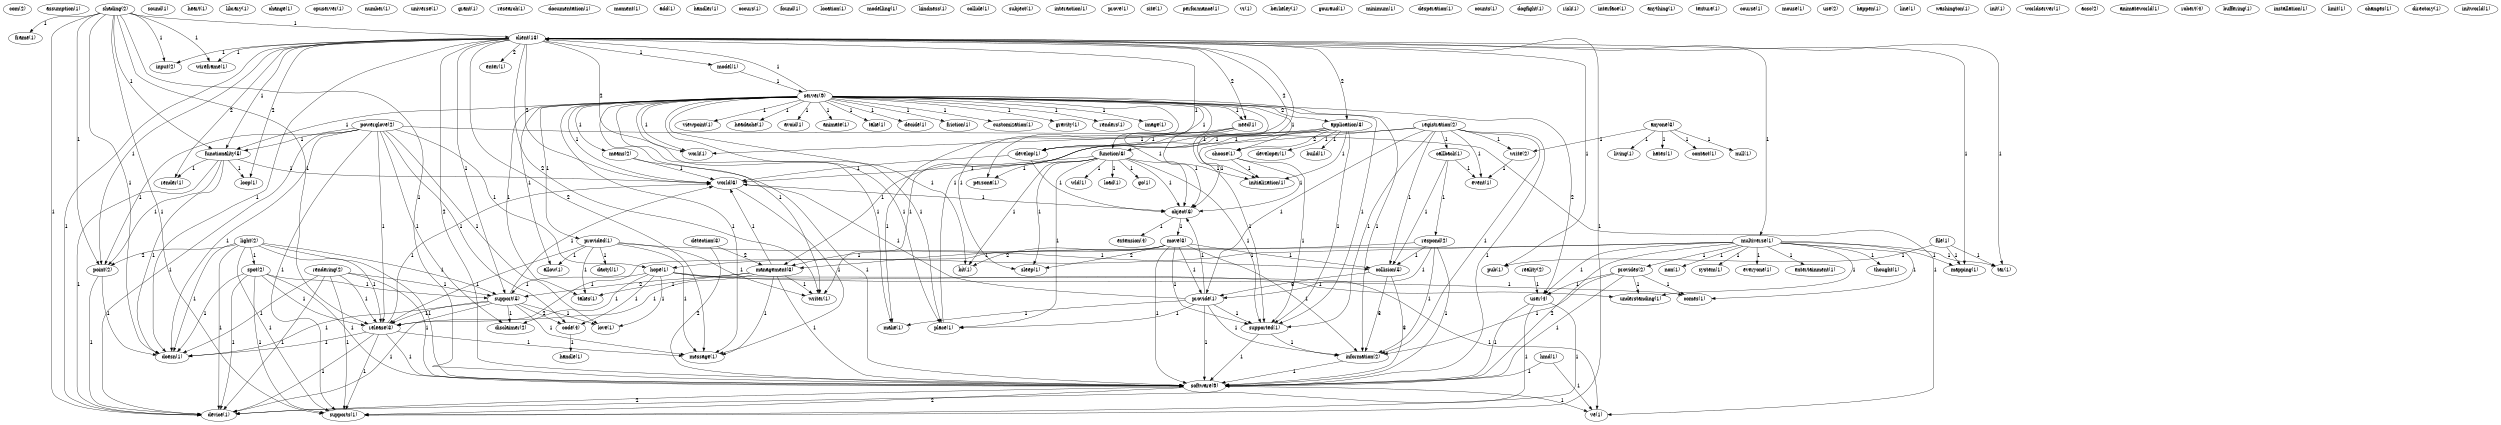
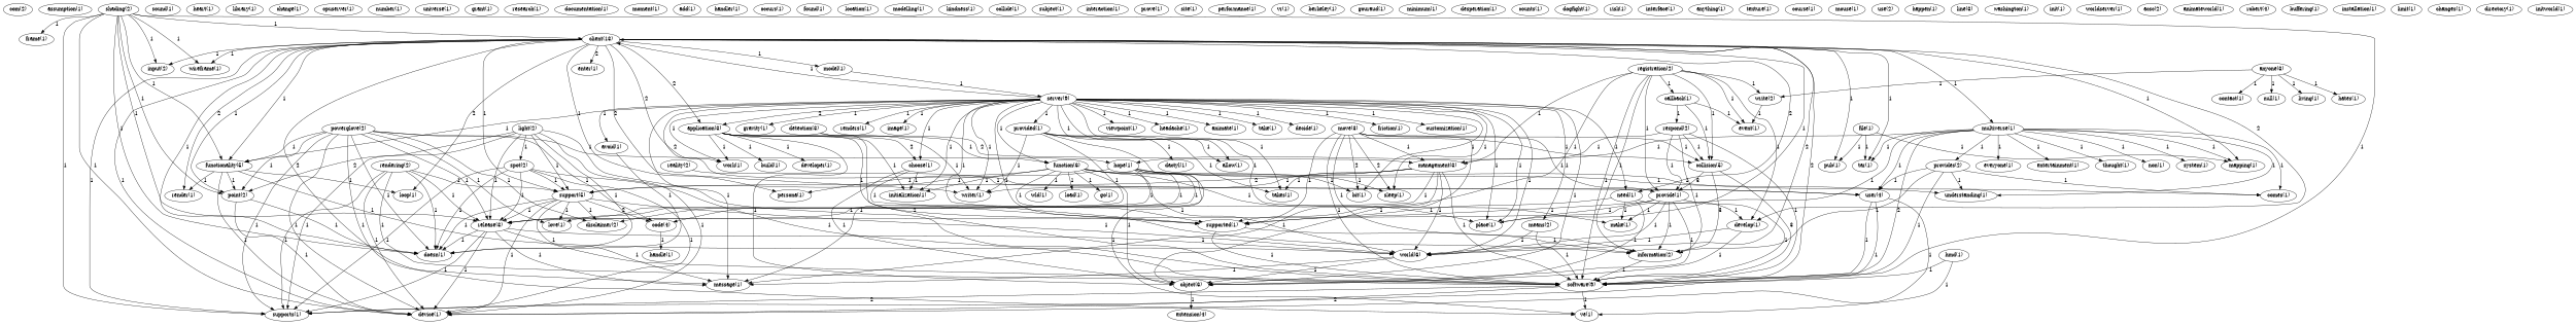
  digraph {
    n1 [label="com(2)"]
    n2 [label="assumption(1)"]
    n3 [label="shading(2)"]
    n4 [label="frame(1)"]
    n5 [label="client(13)"]
    n6 [label="input(2)"]
    n7 [label="wireframe(1)"]
    n8 [label="functionality(5)"]
    n9 [label="point(2)"]
    n10 [label="release(3)"]
    n11 [label="doesn(1)"]
    n12 [label="software(9)"]
    n13 [label="device(1)"]
    n14 [label="supports(1)"]
    n15 [label="application(3)"]
    n16 [label="work(1)"]
    n17 [label="need(1)"]
    n18 [label="writer(1)"]
    n19 [label="model(1)"]
    n20 [label="world(6)"]
    n21 [label="message(1)"]
    n22 [label="multiverse(1)"]
    n23 [label="render(1)"]
    n24 [label="persona(1)"]
    n25 [label="enter(1)"]
    n26 [label="mapping(1)"]
    n27 [label="develop(1)"]
    n28 [label="support(5)"]
    n29 [label="loop(1)"]
    n30 [label="tar(1)"]
    n31 [label="pub(1)"]
    n32 [label="ve(1)"]
    n33 [label="choose(1)"]
    n34 [label="function(6)"]
    n35 [label="initialization(1)"]
    n36 [label="supported(1)"]
    n37 [label="object(6)"]
    n38 [label="developer(1)"]
    n39 [label="build(1)"]
    n40 [label="make(1)"]
    n41 [label="server(9)"]
    n42 [label="user(4)"]
    n43 [label="thought(1)"]
    n44 [label="non(1)"]
    n45 [label="provides(2)"]
    n46 [label="system(1)"]
    n47 [label="everyone(1)"]
    n48 [label="entertainment(1)"]
    n49 [label="hope(1)"]
    n50 [label="comes(1)"]
    n51 [label="understanding(1)"]
    n52 [label="code(4)"]
    n53 [label="disclaimer(2)"]
    n54 [label="love(1)"]
    n55 [label="sound(1)"]
    n56 [label="place(1)"]
    n57 [label="viewpoint(1)"]
    n58 [label="headache(1)"]
    n59 [label="avoid(1)"]
    n60 [label="animate(1)"]
    n61 [label="take(1)"]
    n62 [label="decide(1)"]
    n63 [label="means(2)"]
    n64 [label="friction(1)"]
    n65 [label="provided(1)"]
    n66 [label="bit(1)"]
    n67 [label="sleep(1)"]
    n68 [label="takes(1)"]
    n69 [label="customization(1)"]
    n70 [label="gravity(1)"]
    n71 [label="allow(1)"]
    n72 [label="renders(1)"]
    n73 [label="information(2)"]
    n74 [label="image(1)"]
    n75 [label="load(1)"]
    n76 [label="go(1)"]
    n77 [label="wld(1)"]
    n78 [label="collision(5)"]
    n79 [label="dactyl(1)"]
    n80 [label="extension(4)"]
    n81 [label="provide(1)"]
    n82 [label="heart(1)"]
    n83 [label="anyone(3)"]
    n84 [label="living(1)"]
    n85 [label="write(2)"]
    n86 [label="hates(1)"]
    n87 [label="contact(1)"]
    n88 [label="null(1)"]
    n89 [label="event(1)"]
    n90 [label="library(1)"]
    n91 [label="change(1)"]
    n92 [label="cpuserver(1)"]
    n93 [label="number(1)"]
    n94 [label="universe(1)"]
    n95 [label="grant(1)"]
    n96 [label="research(1)"]
    n97 [label="documentation(1)"]
    n98 [label="handle(1)"]
    n99 [label="moment(1)"]
    n100 [label="add(1)"]
    n101 [label="handler(1)"]
    n102 [label="occurs(1)"]
    n103 [label="found(1)"]
    n104 [label="location(1)"]
    n105 [label="modelling(1)"]
    n106 [label="file(1)"]
    n107 [label="registration(2)"]
    n108 [label="callback(1)"]
    n109 [label="management(3)"]
    n110 [label="detection(3)"]
    n111 [label="respond(2)"]
    n112 [label="kindness(1)"]
    n113 [label="collide(1)"]
    n114 [label="subject(1)"]
    n115 [label="powerglove(2)"]
    n116 [label="interaction(1)"]
    n117 [label="prove(1)"]
    n118 [label="site(1)"]
    n119 [label="performance(1)"]
    n120 [label="vr(1)"]
    n121 [label="light(2)"]
    n122 [label="spot(2)"]
    n123 [label="berkeley(1)"]
    n124 [label="gouraud(1)"]
    n125 [label="minimum(1)"]
    n126 [label="desperation(1)"]
    n127 [label="reality(2)"]
    n128 [label="counts(1)"]
    n129 [label="move(3)"]
    n130 [label="dogfight(1)"]
    n131 [label="risk(1)"]
    n132 [label="interface(1)"]
    n133 [label="anything(1)"]
    n134 [label="texture(1)"]
    n135 [label="course(1)"]
    n136 [label="rendering(2)"]
    n137 [label="mouse(1)"]
    n138 [label="use(2)"]
    n139 [label="happen(1)"]
-   n140 [label="line(1)"]
+   n140 [label="line(3)"]
    n141 [label="washington(1)"]
    n142 [label="init(1)"]
    n143 [label="worldserver(1)"]
    n144 [label="acsc(2)"]
    n145 [label="animateworld(1)"]
    n146 [label="robert(4)"]
    n147 [label="hmd(1)"]
    n148 [label="buffering(1)"]
    n149 [label="installation(1)"]
    n150 [label="limit(1)"]
    n151 [label="changes(1)"]
    n152 [label="directory(1)"]
    n153 [label="initworld(1)"]
    n3 -> n4 [label=1]
    n3 -> n5 [label=1]
    n3 -> n6 [label=1]
    n3 -> n7 [label=1]
    n3 -> n8 [label=1]
    n3 -> n9 [label=1]
    n3 -> n10 [label=1]
    n3 -> n11 [label=1]
    n3 -> n12 [label=1]
    n3 -> n13 [label=1]
    n3 -> n14 [label=1]
    n5 -> n6 [label=1]
    n5 -> n7 [label=1]
    n5 -> n8 [label=1]
    n5 -> n9 [label=1]
    n5 -> n11 [label=1]
    n5 -> n12 [label=2]
    n5 -> n13 [label=1]
    n5 -> n14 [label=1]
    n5 -> n15 [label=2]
    n5 -> n16 [label=2]
    n5 -> n17 [label=2]
    n5 -> n18 [label=2]
    n5 -> n19 [label=1]
    n5 -> n20 [label=2]
    n5 -> n21 [label=2]
    n5 -> n22 [label=1]
    n5 -> n23 [label=2]
    n5 -> n24 [label=1]
    n5 -> n25 [label=2]
    n5 -> n26 [label=1]
    n5 -> n27 [label=2]
    n5 -> n28 [label=1]
    n5 -> n29 [label=2]
    n5 -> n30 [label=1]
    n5 -> n31 [label=1]
    n8 -> n9 [label=1]
-   n8 -> n11 [label=1]
+   n59 -> n11 [label=1]
    n8 -> n13 [label=1]
    n8 -> n20 [label=1]
    n8 -> n23 [label=1]
    n8 -> n29 [label=1]
    n9 -> n11 [label=1]
    n9 -> n13 [label=1]
    n10 -> n11 [label=1]
    n10 -> n12 [label=1]
    n10 -> n13 [label=1]
    n10 -> n14 [label=1]
    n10 -> n20 [label=1]
    n10 -> n21 [label=1]
    n12 -> n13 [label=2]
    n12 -> n14 [label=2]
    n12 -> n32 [label=1]
    n15 -> n16 [label=1]
    n15 -> n18 [label=1]
    n15 -> n33 [label=2]
    n15 -> n34 [label=1]
    n15 -> n35 [label=1]
    n15 -> n36 [label=1]
    n15 -> n37 [label=1]
    n15 -> n38 [label=1]
    n15 -> n39 [label=1]
    n17 -> n27 [label=1]
    n17 -> n36 [label=1]
    n17 -> n37 [label=1]
    n17 -> n40 [label=1]
    n19 -> n41 [label=1]
    n20 -> n21 [label=1]
    n20 -> n37 [label=1]
    n22 -> n10 [label=1]
    n22 -> n12 [label=2]
    n22 -> n26 [label=1]
    n22 -> n30 [label=1]
    n22 -> n42 [label=1]
    n22 -> n43 [label=1]
    n22 -> n44 [label=1]
    n22 -> n45 [label=1]
    n22 -> n46 [label=1]
    n22 -> n47 [label=1]
    n22 -> n48 [label=1]
    n22 -> n49 [label=1]
    n22 -> n50 [label=1]
    n22 -> n51 [label=1]
    n27 -> n20 [label=1]
    n27 -> n37 [label=1]
    n28 -> n10 [label=1]
    n28 -> n11 [label=1]
    n28 -> n13 [label=1]
    n28 -> n20 [label=1]
    n28 -> n21 [label=1]
    n28 -> n52 [label=2]
    n28 -> n53 [label=1]
    n28 -> n54 [label=1]
    n33 -> n35 [label=1]
    n33 -> n36 [label=1]
    n33 -> n37 [label=1]
    n34 -> n20 [label=1]
    n34 -> n24 [label=1]
    n34 -> n35 [label=1]
    n34 -> n36 [label=1]
    n34 -> n37 [label=1]
    n34 -> n56 [label=1]
    n34 -> n66 [label=1]
    n34 -> n67 [label=1]
    n34 -> n75 [label=1]
    n34 -> n76 [label=1]
    n34 -> n77 [label=1]
    n36 -> n12 [label=1]
    n36 -> n73 [label=1]
    n37 -> n80 [label=1]
    n41 -> n5 [label=1]
    n41 -> n8 [label=1]
    n41 -> n15 [label=2]
    n41 -> n16 [label=1]
    n41 -> n17 [label=1]
    n41 -> n18 [label=1]
    n41 -> n20 [label=1]
    n41 -> n21 [label=1]
    n41 -> n33 [label=1]
    n41 -> n34 [label=1]
    n41 -> n35 [label=1]
    n41 -> n36 [label=1]
    n41 -> n37 [label=1]
    n41 -> n40 [label=1]
    n41 -> n42 [label=2]
    n41 -> n56 [label=1]
    n41 -> n56 [label=1]
    n41 -> n57 [label=1]
    n41 -> n58 [label=1]
    n41 -> n59 [label=1]
    n41 -> n60 [label=1]
    n41 -> n61 [label=1]
    n41 -> n62 [label=1]
    n41 -> n63 [label=1]
    n41 -> n64 [label=1]
    n41 -> n65 [label=1]
    n41 -> n66 [label=1]
    n41 -> n67 [label=1]
    n41 -> n68 [label=1]
    n41 -> n69 [label=1]
    n41 -> n70 [label=1]
    n41 -> n71 [label=1]
    n41 -> n72 [label=1]
    n41 -> n73 [label=1]
    n41 -> n74 [label=1]
    n42 -> n12 [label=1]
    n42 -> n13 [label=1]
    n42 -> n14 [label=1]
    n45 -> n12 [label=1]
    n45 -> n42 [label=1]
    n45 -> n50 [label=1]
    n45 -> n51 [label=1]
    n45 -> n73 [label=1]
    n49 -> n28 [label=1]
    n49 -> n32 [label=1]
    n49 -> n50 [label=1]
    n49 -> n51 [label=1]
    n49 -> n52 [label=1]
    n49 -> n53 [label=1]
    n49 -> n54 [label=1]
    n52 -> n98 [label=1]
    n56 -> n5 [label=1]
    n63 -> n12 [label=1]
    n63 -> n20 [label=1]
    n65 -> n10 [label=1]
    n65 -> n18 [label=1]
    n65 -> n21 [label=1]
    n65 -> n68 [label=1]
    n65 -> n71 [label=1]
    n65 -> n78 [label=1]
    n65 -> n79 [label=1]
    n73 -> n12 [label=1]
    n78 -> n12 [label=3]
    n78 -> n73 [label=3]
    n78 -> n81 [label=3]
    n81 -> n12 [label=1]
    n81 -> n20 [label=1]
    n81 -> n36 [label=1]
    n81 -> n37 [label=1]
    n81 -> n40 [label=1]
    n81 -> n56 [label=1]
    n81 -> n73 [label=1]
    n83 -> n84 [label=1]
    n83 -> n85 [label=1]
    n83 -> n86 [label=1]
    n83 -> n87 [label=1]
    n83 -> n88 [label=1]
    n85 -> n89 [label=1]
    n106 -> n26 [label=1]
    n106 -> n30 [label=1]
    n106 -> n31 [label=1]
    n107 -> n12 [label=1]
    n107 -> n27 [label=1]
    n107 -> n36 [label=1]
    n107 -> n73 [label=1]
    n107 -> n78 [label=1]
    n107 -> n81 [label=1]
    n107 -> n85 [label=1]
    n107 -> n89 [label=1]
    n107 -> n108 [label=1]
    n107 -> n109 [label=1]
    n108 -> n78 [label=1]
    n108 -> n89 [label=1]
    n108 -> n111 [label=1]
    n109 -> n10 [label=1]
    n109 -> n12 [label=1]
    n109 -> n18 [label=1]
    n109 -> n20 [label=1]
    n109 -> n21 [label=1]
    n109 -> n28 [label=2]
    n109 -> n68 [label=1]
    n110 -> n12 [label=2]
    n110 -> n109 [label=2]
    n111 -> n12 [label=1]
    n111 -> n73 [label=1]
    n111 -> n78 [label=1]
    n111 -> n81 [label=1]
    n111 -> n109 [label=1]
    n115 -> n8 [label=1]
    n115 -> n9 [label=1]
    n115 -> n10 [label=1]
    n115 -> n11 [label=1]
    n115 -> n13 [label=1]
    n115 -> n14 [label=1]
    n115 -> n32 [label=1]
    n115 -> n49 [label=1]
    n115 -> n52 [label=1]
    n115 -> n53 [label=1]
    n115 -> n54 [label=1]
    n121 -> n9 [label=2]
    n121 -> n10 [label=1]
    n121 -> n11 [label=1]
    n121 -> n12 [label=1]
    n121 -> n13 [label=1]
    n121 -> n14 [label=1]
    n121 -> n28 [label=1]
    n121 -> n122 [label=1]
    n122 -> n10 [label=1]
    n122 -> n11 [label=1]
    n122 -> n12 [label=1]
    n122 -> n13 [label=1]
    n122 -> n14 [label=1]
    n122 -> n28 [label=1]
    n127 -> n42 [label=1]
    n129 -> n12 [label=1]
    n129 -> n36 [label=1]
-   n37 -> n129 [label=1]
+   n129 -> n37 [label=1]
    n129 -> n66 [label=2]
    n129 -> n67 [label=2]
    n129 -> n73 [label=1]
    n129 -> n78 [label=1]
    n129 -> n81 [label=1]
    n129 -> n109 [label=1]
    n136 -> n10 [label=1]
    n136 -> n11 [label=1]
    n136 -> n12 [label=1]
    n136 -> n13 [label=1]
    n136 -> n14 [label=1]
    n136 -> n28 [label=1]
    n147 -> n12 [label=1]
    n147 -> n32 [label=1]
  }
